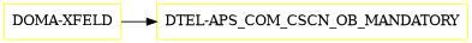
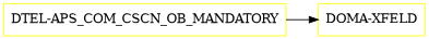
  digraph {
    rankdir=LR
    node [color=yellow shape=box]
    "DTEL-APS_COM_CSCN_OB_MANDATORY"
    "DOMA-XFELD"
-   "DOMA-XFELD" -> "DTEL-APS_COM_CSCN_OB_MANDATORY"
+   "DTEL-APS_COM_CSCN_OB_MANDATORY" -> "DOMA-XFELD"
  }
